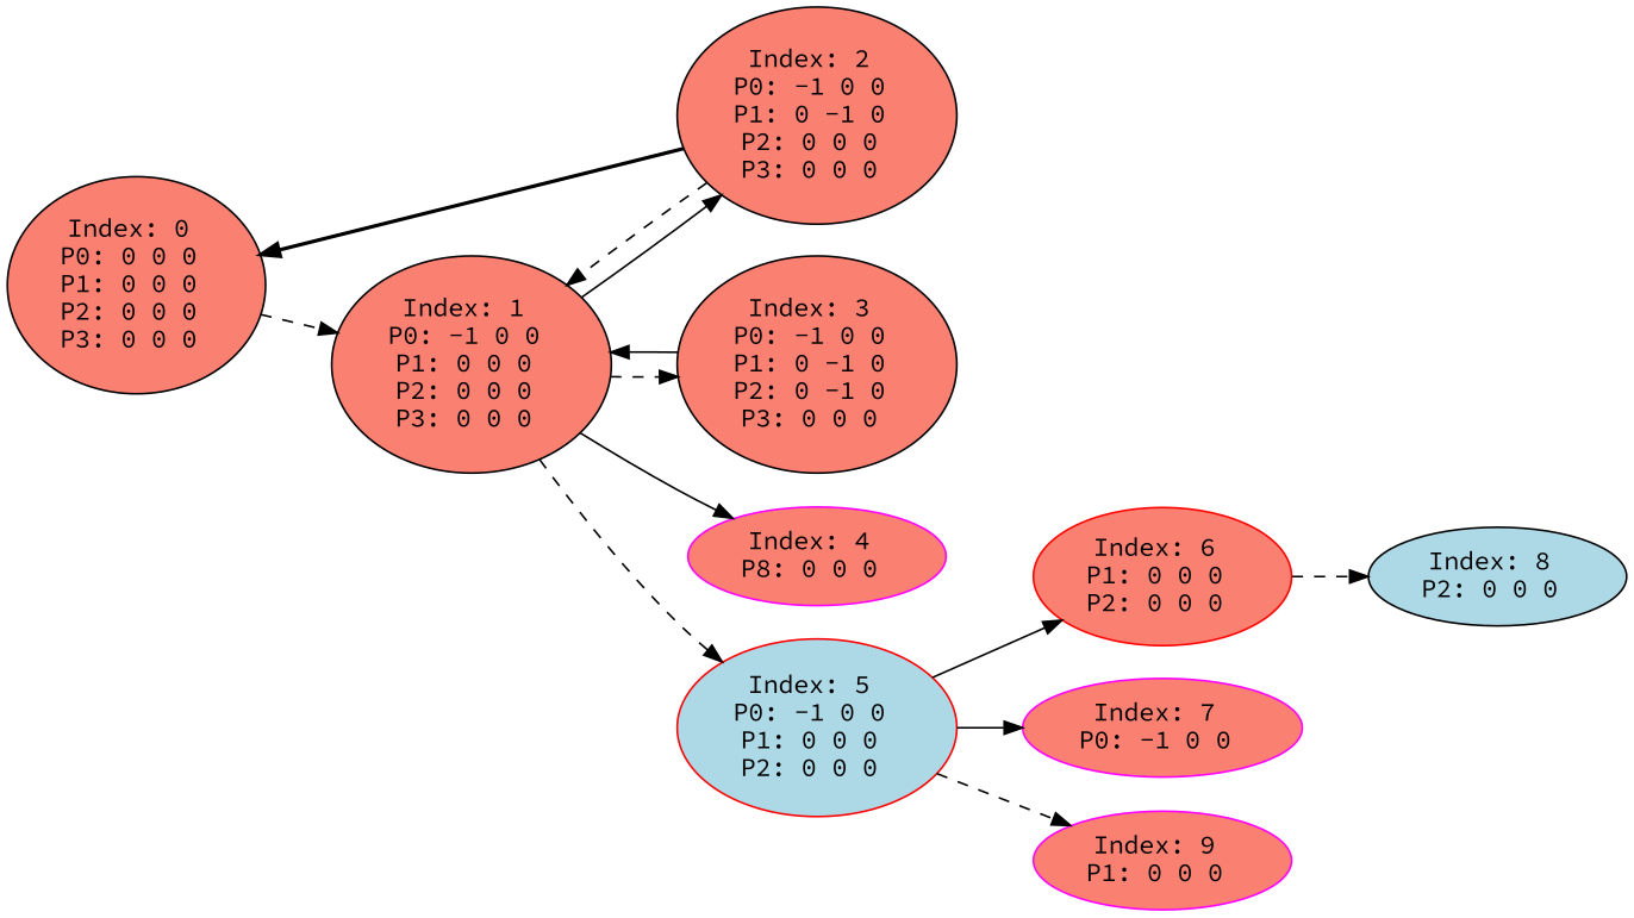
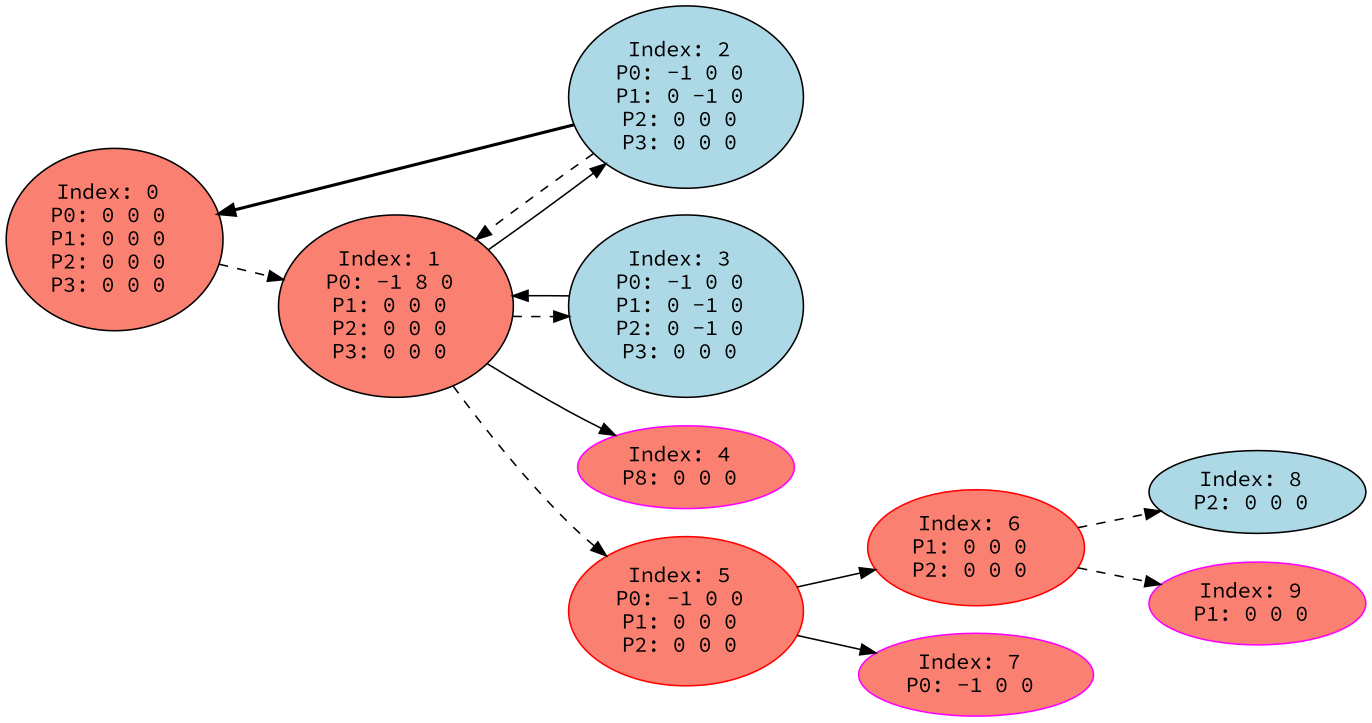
  digraph {
    color=black
    fontname="Source Code Pro"
    rankdir=LR
    node [fillcolor=salmon fontname="Source Code Pro" style=filled]
    edge [fontname="Source Code Pro" style=dashed]
    n1 [label="Index: 0 \nP0: 0 0 0 \nP1: 0 0 0 \nP2: 0 0 0 \nP3: 0 0 0 \n"]
-   n2 [label="Index: 1 \nP0: -1 0 0 \nP1: 0 0 0 \nP2: 0 0 0 \nP3: 0 0 0 \n"]
-   n3 [label="Index: 2 \nP0: -1 0 0 \nP1: 0 -1 0 \nP2: 0 0 0 \nP3: 0 0 0 \n"]
-   n4 [label="Index: 3 \nP0: -1 0 0 \nP1: 0 -1 0 \nP2: 0 -1 0 \nP3: 0 0 0 \n"]
+   n2 [label="Index: 1 \nP0: -1 8 0 \nP1: 0 0 0 \nP2: 0 0 0 \nP3: 0 0 0 \n"]
+   n3 [fillcolor=lightblue label="Index: 2 \nP0: -1 0 0 \nP1: 0 -1 0 \nP2: 0 0 0 \nP3: 0 0 0 \n"]
+   n4 [fillcolor=lightblue label="Index: 3 \nP0: -1 0 0 \nP1: 0 -1 0 \nP2: 0 -1 0 \nP3: 0 0 0 \n"]
    n5 [color=fuchsia label="Index: 4 \nP8: 0 0 0 \n"]
-   n6 [color=red fillcolor=lightblue label="Index: 5 \nP0: -1 0 0 \nP1: 0 0 0 \nP2: 0 0 0 \n"]
+   n6 [color=red label="Index: 5 \nP0: -1 0 0 \nP1: 0 0 0 \nP2: 0 0 0 \n"]
    n7 [color=red label="Index: 6 \nP1: 0 0 0 \nP2: 0 0 0 \n"]
    n8 [color=fuchsia label="Index: 7 \nP0: -1 0 0 \n"]
    n9 [fillcolor=lightblue label="Index: 8 \nP2: 0 0 0 \n"]
    n10 [color=fuchsia label="Index: 9 \nP1: 0 0 0 \n"]
    n1 -> n2
    n2 -> n3 [style=solid]
    n2 -> n4
    n2 -> n5 [style=solid]
    n2 -> n6
    n3 -> n1 [style=bold]
    n3 -> n2
    n4 -> n2 [style=solid]
    n6 -> n7 [style=solid]
    n6 -> n8 [style=solid]
    n7 -> n9
-   n6 -> n10
+   n7 -> n10
  }
